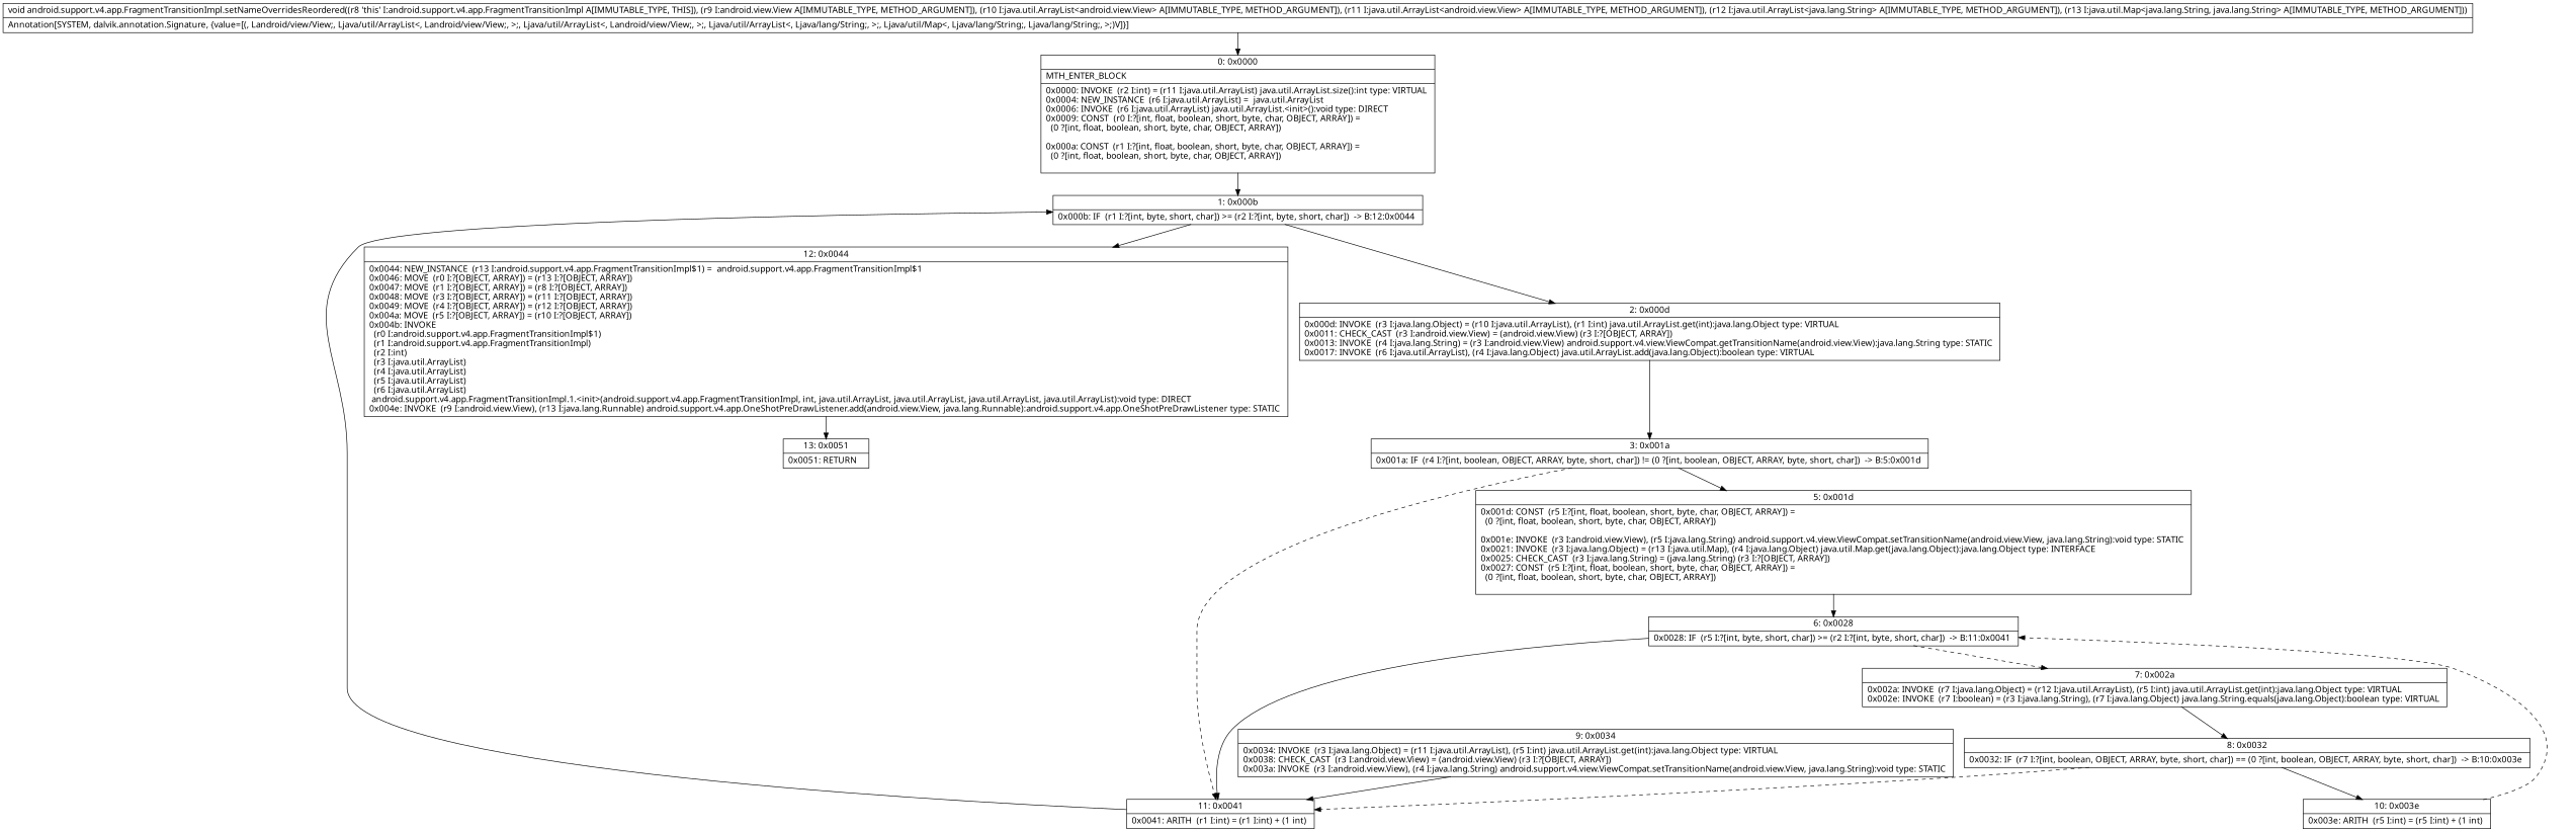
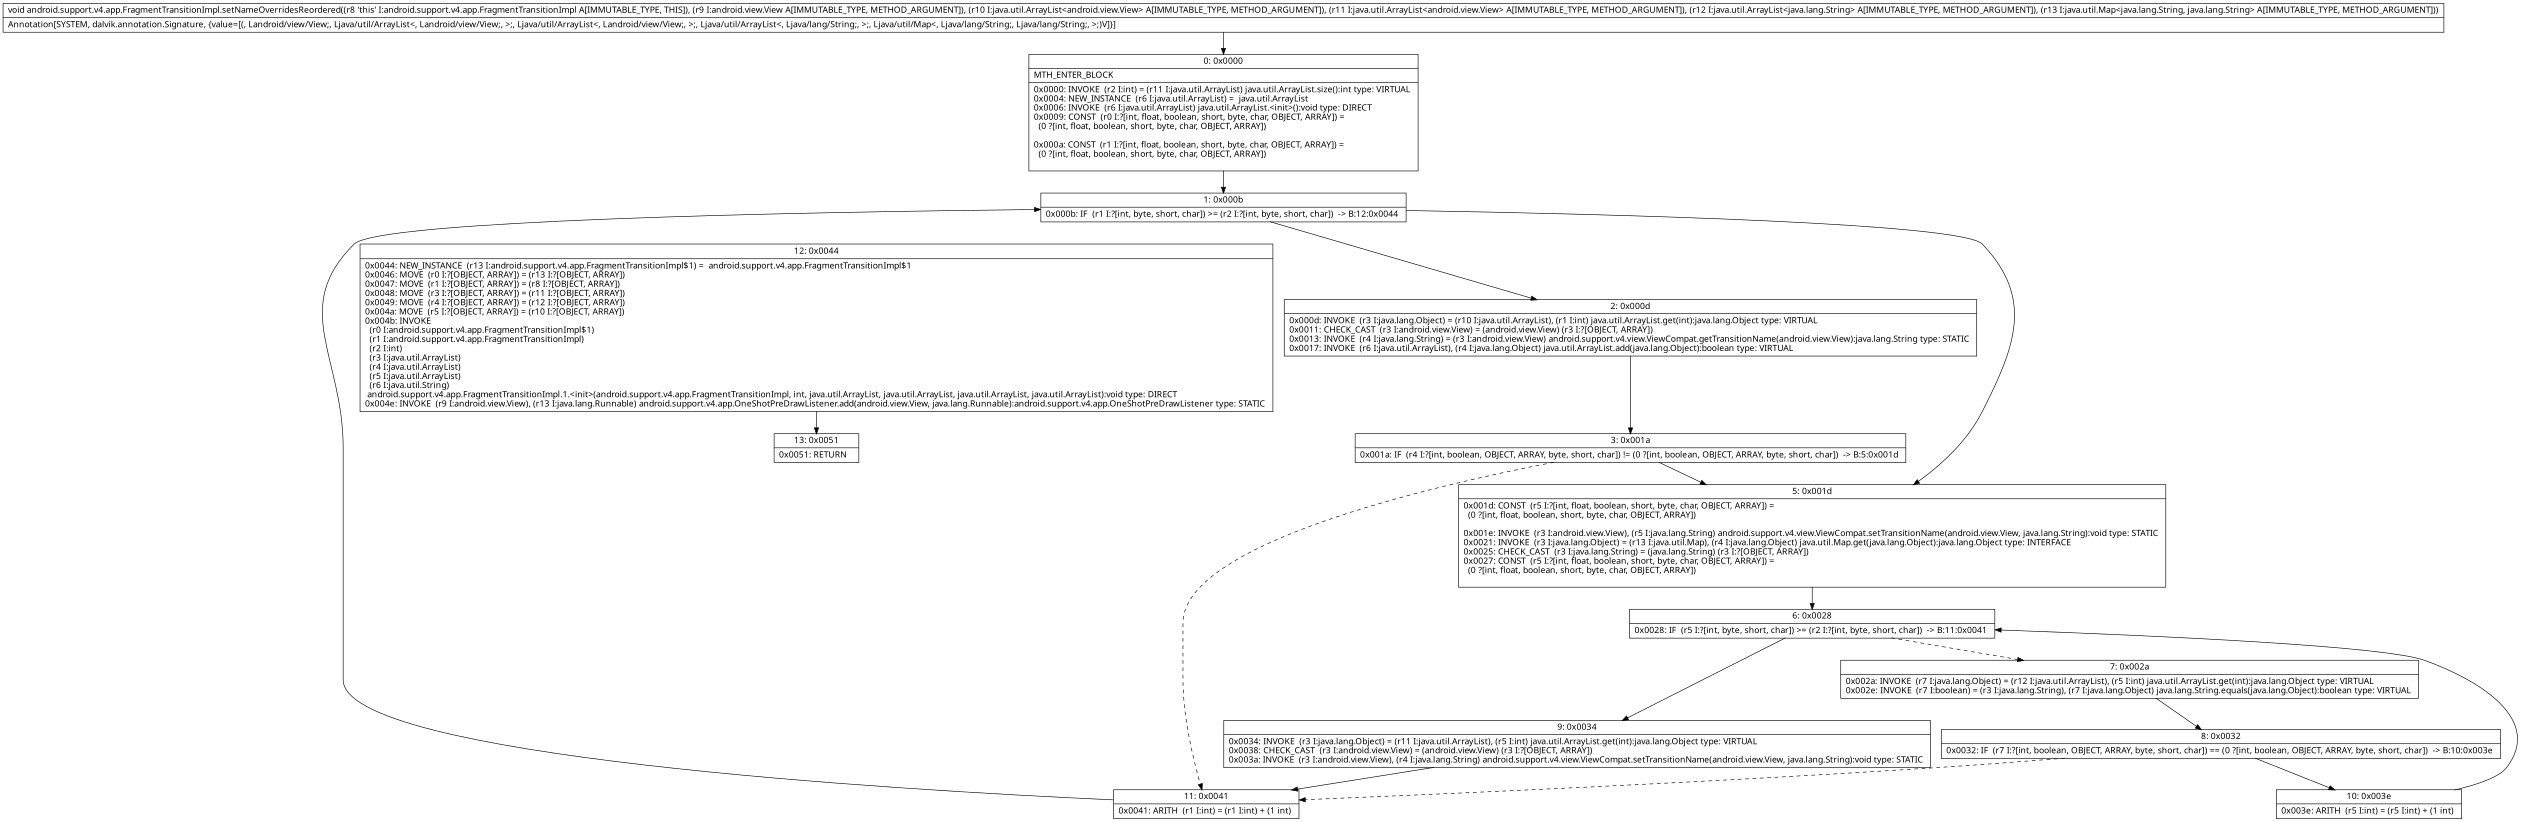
  digraph {
    fontname="Noto Sans"
    node [fontname="Noto Sans" shape=record]
    edge [fontname="Noto Sans"]
    n1 [label="{0\:\ 0x0000|MTH_ENTER_BLOCK\l|0x0000: INVOKE  (r2 I:int) = (r11 I:java.util.ArrayList) java.util.ArrayList.size():int type: VIRTUAL \l0x0004: NEW_INSTANCE  (r6 I:java.util.ArrayList) =  java.util.ArrayList \l0x0006: INVOKE  (r6 I:java.util.ArrayList) java.util.ArrayList.\<init\>():void type: DIRECT \l0x0009: CONST  (r0 I:?[int, float, boolean, short, byte, char, OBJECT, ARRAY]) = \l  (0 ?[int, float, boolean, short, byte, char, OBJECT, ARRAY])\l \l0x000a: CONST  (r1 I:?[int, float, boolean, short, byte, char, OBJECT, ARRAY]) = \l  (0 ?[int, float, boolean, short, byte, char, OBJECT, ARRAY])\l \l}"]
    n2 [label="{1\:\ 0x000b|0x000b: IF  (r1 I:?[int, byte, short, char]) \>= (r2 I:?[int, byte, short, char])  \-\> B:12:0x0044 \l}"]
    n3 [label="{2\:\ 0x000d|0x000d: INVOKE  (r3 I:java.lang.Object) = (r10 I:java.util.ArrayList), (r1 I:int) java.util.ArrayList.get(int):java.lang.Object type: VIRTUAL \l0x0011: CHECK_CAST  (r3 I:android.view.View) = (android.view.View) (r3 I:?[OBJECT, ARRAY]) \l0x0013: INVOKE  (r4 I:java.lang.String) = (r3 I:android.view.View) android.support.v4.view.ViewCompat.getTransitionName(android.view.View):java.lang.String type: STATIC \l0x0017: INVOKE  (r6 I:java.util.ArrayList), (r4 I:java.lang.Object) java.util.ArrayList.add(java.lang.Object):boolean type: VIRTUAL \l}"]
-   n4 [label="{12\:\ 0x0044|0x0044: NEW_INSTANCE  (r13 I:android.support.v4.app.FragmentTransitionImpl$1) =  android.support.v4.app.FragmentTransitionImpl$1 \l0x0046: MOVE  (r0 I:?[OBJECT, ARRAY]) = (r13 I:?[OBJECT, ARRAY]) \l0x0047: MOVE  (r1 I:?[OBJECT, ARRAY]) = (r8 I:?[OBJECT, ARRAY]) \l0x0048: MOVE  (r3 I:?[OBJECT, ARRAY]) = (r11 I:?[OBJECT, ARRAY]) \l0x0049: MOVE  (r4 I:?[OBJECT, ARRAY]) = (r12 I:?[OBJECT, ARRAY]) \l0x004a: MOVE  (r5 I:?[OBJECT, ARRAY]) = (r10 I:?[OBJECT, ARRAY]) \l0x004b: INVOKE  \l  (r0 I:android.support.v4.app.FragmentTransitionImpl$1)\l  (r1 I:android.support.v4.app.FragmentTransitionImpl)\l  (r2 I:int)\l  (r3 I:java.util.ArrayList)\l  (r4 I:java.util.ArrayList)\l  (r5 I:java.util.ArrayList)\l  (r6 I:java.util.ArrayList)\l android.support.v4.app.FragmentTransitionImpl.1.\<init\>(android.support.v4.app.FragmentTransitionImpl, int, java.util.ArrayList, java.util.ArrayList, java.util.ArrayList, java.util.ArrayList):void type: DIRECT \l0x004e: INVOKE  (r9 I:android.view.View), (r13 I:java.lang.Runnable) android.support.v4.app.OneShotPreDrawListener.add(android.view.View, java.lang.Runnable):android.support.v4.app.OneShotPreDrawListener type: STATIC \l}"]
+   n4 [label="{12\:\ 0x0044|0x0044: NEW_INSTANCE  (r13 I:android.support.v4.app.FragmentTransitionImpl$1) =  android.support.v4.app.FragmentTransitionImpl$1 \l0x0046: MOVE  (r0 I:?[OBJECT, ARRAY]) = (r13 I:?[OBJECT, ARRAY]) \l0x0047: MOVE  (r1 I:?[OBJECT, ARRAY]) = (r8 I:?[OBJECT, ARRAY]) \l0x0048: MOVE  (r3 I:?[OBJECT, ARRAY]) = (r11 I:?[OBJECT, ARRAY]) \l0x0049: MOVE  (r4 I:?[OBJECT, ARRAY]) = (r12 I:?[OBJECT, ARRAY]) \l0x004a: MOVE  (r5 I:?[OBJECT, ARRAY]) = (r10 I:?[OBJECT, ARRAY]) \l0x004b: INVOKE  \l  (r0 I:android.support.v4.app.FragmentTransitionImpl$1)\l  (r1 I:android.support.v4.app.FragmentTransitionImpl)\l  (r2 I:int)\l  (r3 I:java.util.ArrayList)\l  (r4 I:java.util.ArrayList)\l  (r5 I:java.util.ArrayList)\l  (r6 I:java.util.String)\l android.support.v4.app.FragmentTransitionImpl.1.\<init\>(android.support.v4.app.FragmentTransitionImpl, int, java.util.ArrayList, java.util.ArrayList, java.util.ArrayList, java.util.ArrayList):void type: DIRECT \l0x004e: INVOKE  (r9 I:android.view.View), (r13 I:java.lang.Runnable) android.support.v4.app.OneShotPreDrawListener.add(android.view.View, java.lang.Runnable):android.support.v4.app.OneShotPreDrawListener type: STATIC \l}"]
    n5 [label="{3\:\ 0x001a|0x001a: IF  (r4 I:?[int, boolean, OBJECT, ARRAY, byte, short, char]) != (0 ?[int, boolean, OBJECT, ARRAY, byte, short, char])  \-\> B:5:0x001d \l}"]
    n6 [label="{13\:\ 0x0051|0x0051: RETURN   \l}"]
    n7 [label="{5\:\ 0x001d|0x001d: CONST  (r5 I:?[int, float, boolean, short, byte, char, OBJECT, ARRAY]) = \l  (0 ?[int, float, boolean, short, byte, char, OBJECT, ARRAY])\l \l0x001e: INVOKE  (r3 I:android.view.View), (r5 I:java.lang.String) android.support.v4.view.ViewCompat.setTransitionName(android.view.View, java.lang.String):void type: STATIC \l0x0021: INVOKE  (r3 I:java.lang.Object) = (r13 I:java.util.Map), (r4 I:java.lang.Object) java.util.Map.get(java.lang.Object):java.lang.Object type: INTERFACE \l0x0025: CHECK_CAST  (r3 I:java.lang.String) = (java.lang.String) (r3 I:?[OBJECT, ARRAY]) \l0x0027: CONST  (r5 I:?[int, float, boolean, short, byte, char, OBJECT, ARRAY]) = \l  (0 ?[int, float, boolean, short, byte, char, OBJECT, ARRAY])\l \l}"]
    n8 [label="{11\:\ 0x0041|0x0041: ARITH  (r1 I:int) = (r1 I:int) + (1 int) \l}"]
    n9 [label="{6\:\ 0x0028|0x0028: IF  (r5 I:?[int, byte, short, char]) \>= (r2 I:?[int, byte, short, char])  \-\> B:11:0x0041 \l}"]
    n10 [label="{7\:\ 0x002a|0x002a: INVOKE  (r7 I:java.lang.Object) = (r12 I:java.util.ArrayList), (r5 I:int) java.util.ArrayList.get(int):java.lang.Object type: VIRTUAL \l0x002e: INVOKE  (r7 I:boolean) = (r3 I:java.lang.String), (r7 I:java.lang.Object) java.lang.String.equals(java.lang.Object):boolean type: VIRTUAL \l}"]
    n11 [label="{8\:\ 0x0032|0x0032: IF  (r7 I:?[int, boolean, OBJECT, ARRAY, byte, short, char]) == (0 ?[int, boolean, OBJECT, ARRAY, byte, short, char])  \-\> B:10:0x003e \l}"]
    n12 [label="{10\:\ 0x003e|0x003e: ARITH  (r5 I:int) = (r5 I:int) + (1 int) \l}"]
    n13 [label="{9\:\ 0x0034|0x0034: INVOKE  (r3 I:java.lang.Object) = (r11 I:java.util.ArrayList), (r5 I:int) java.util.ArrayList.get(int):java.lang.Object type: VIRTUAL \l0x0038: CHECK_CAST  (r3 I:android.view.View) = (android.view.View) (r3 I:?[OBJECT, ARRAY]) \l0x003a: INVOKE  (r3 I:android.view.View), (r4 I:java.lang.String) android.support.v4.view.ViewCompat.setTransitionName(android.view.View, java.lang.String):void type: STATIC \l}"]
    n14 [label="{void android.support.v4.app.FragmentTransitionImpl.setNameOverridesReordered((r8 'this' I:android.support.v4.app.FragmentTransitionImpl A[IMMUTABLE_TYPE, THIS]), (r9 I:android.view.View A[IMMUTABLE_TYPE, METHOD_ARGUMENT]), (r10 I:java.util.ArrayList\<android.view.View\> A[IMMUTABLE_TYPE, METHOD_ARGUMENT]), (r11 I:java.util.ArrayList\<android.view.View\> A[IMMUTABLE_TYPE, METHOD_ARGUMENT]), (r12 I:java.util.ArrayList\<java.lang.String\> A[IMMUTABLE_TYPE, METHOD_ARGUMENT]), (r13 I:java.util.Map\<java.lang.String, java.lang.String\> A[IMMUTABLE_TYPE, METHOD_ARGUMENT]))  | Annotation[SYSTEM, dalvik.annotation.Signature, \{value=[(, Landroid\/view\/View;, Ljava\/util\/ArrayList\<, Landroid\/view\/View;, \>;, Ljava\/util\/ArrayList\<, Landroid\/view\/View;, \>;, Ljava\/util\/ArrayList\<, Ljava\/lang\/String;, \>;, Ljava\/util\/Map\<, Ljava\/lang\/String;, Ljava\/lang\/String;, \>;)V]\}]\l}"]
    n1 -> n2
    n2 -> n3 [style=solid]
-   n2 -> n4
+   n2 -> n7
    n3 -> n5
    n4 -> n6
    n5 -> n7
    n5 -> n8 [style=dashed]
    n7 -> n9
    n8 -> n2
-   n9 -> n8
+   n9 -> n13
    n9 -> n10 [style=dashed]
    n10 -> n11
    n11 -> n8 [style=dashed]
    n11 -> n12
-   n12 -> n9 [style=dashed]
+   n12 -> n9
    n13 -> n8
    n14 -> n1
  }
